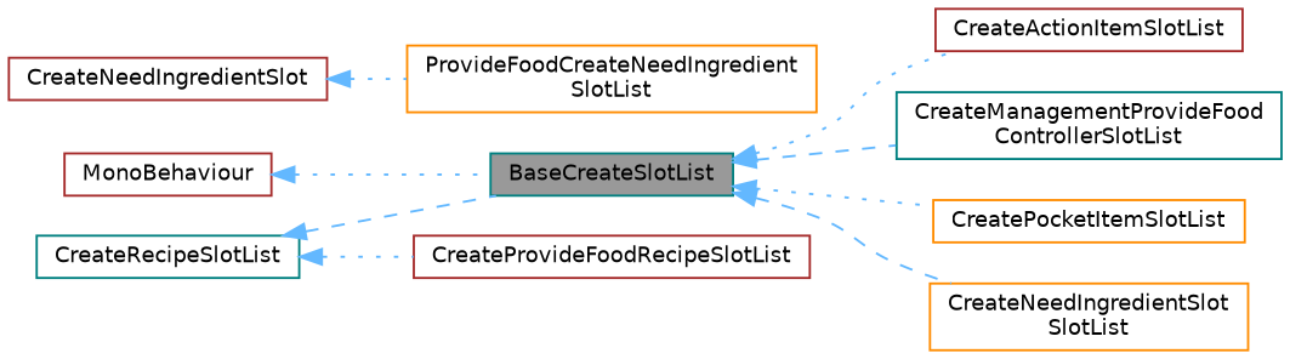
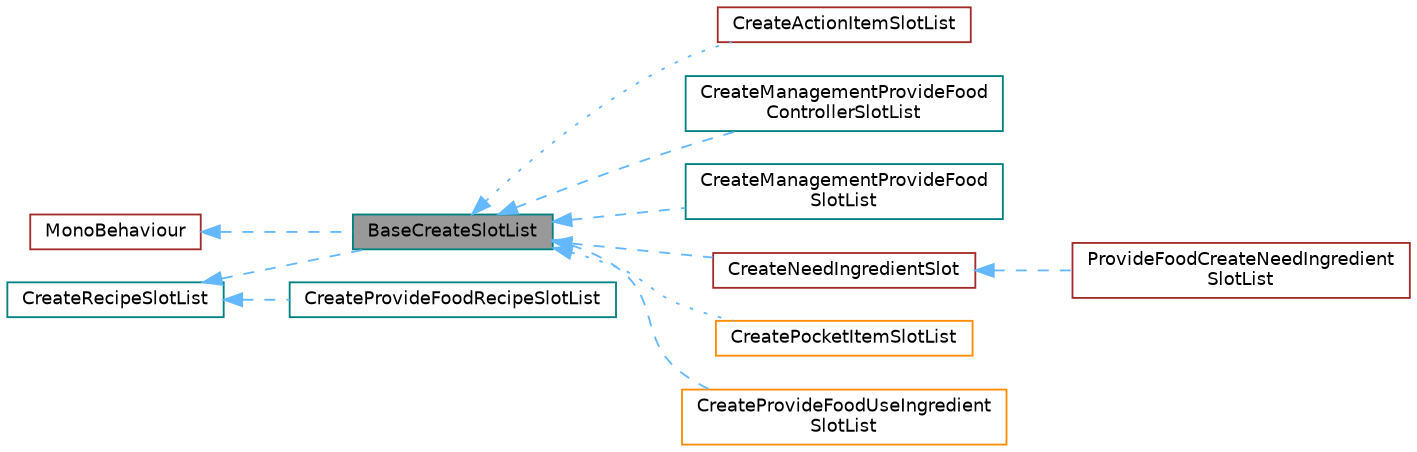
  digraph {
    rankdir=LR
    node [color=teal fillcolor=white fontname=Helvetica fontsize=10 shape=box style=filled]
    edge [color=steelblue1 dir=back fontname=Helvetica fontsize=10 labelfontname=Helvetica labelfontsize=10 style=dotted]
    n1 [fillcolor=grey60 fontcolor=black height=0.2 label=BaseCreateSlotList width=0.4]
    n2 [color=brown height=0.2 label=CreateActionItemSlotList width=0.4]
    n3 [height=0.2 label="CreateManagementProvideFood\lControllerSlotList" width=0.4]
+   n4 [height=0.2 label="CreateManagementProvideFood\lSlotList" width=0.4]
    n5 [color=brown height=0.2 label=CreateNeedIngredientSlot width=0.4]
    n6 [color=darkorange height=0.2 label=CreatePocketItemSlotList width=0.4]
-   n7 [color=darkorange height=0.2 label="CreateNeedIngredientSlot\lSlotList" width=0.4]
-   n8 [color=darkorange height=0.2 label="ProvideFoodCreateNeedIngredient\lSlotList" width=0.4]
+   n7 [color=darkorange height=0.2 label="CreateProvideFoodUseIngredient\lSlotList" width=0.4]
+   n8 [color=brown height=0.2 label="ProvideFoodCreateNeedIngredient\lSlotList" width=0.4]
    n9 [height=0.2 label=CreateRecipeSlotList width=0.4]
-   n10 [color=brown height=0.2 label=CreateProvideFoodRecipeSlotList width=0.4]
+   n10 [height=0.2 label=CreateProvideFoodRecipeSlotList width=0.4]
    n11 [color=brown height=0.2 label=MonoBehaviour width=0.4]
    n1 -> n2
    n1 -> n3 [style=dashed]
+   n1 -> n4 [style=dashed]
+   n1 -> n5 [style=dashed]
    n1 -> n6
    n1 -> n7 [style=dashed]
-   n5 -> n8
+   n5 -> n8 [style=dashed]
    n9 -> n1 [style=dashed]
-   n9 -> n10
-   n11 -> n1
+   n9 -> n10 [style=dashed]
+   n11 -> n1 [style=dashed]
  }
